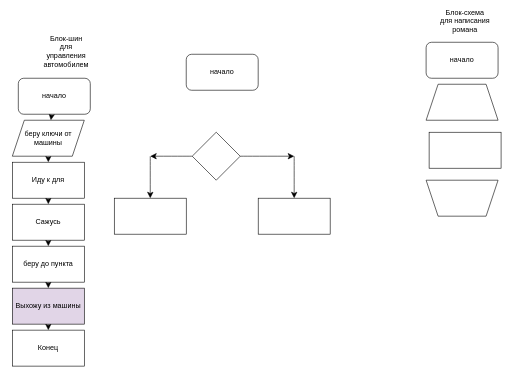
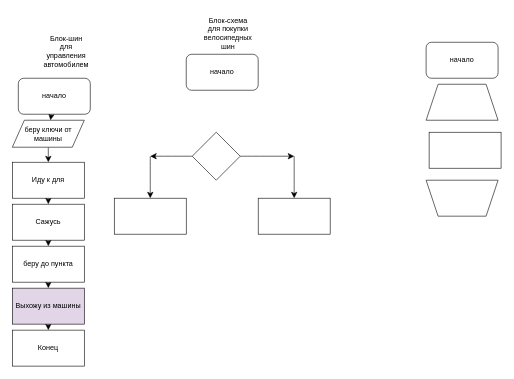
  <mxCell id="0" />
  <mxCell id="1" parent="0" />
  <mxCell id="2" value="Блок-шин для управления автомобилем" style="text;html=1;align=center;verticalAlign=middle;whiteSpace=wrap;rounded=0;" vertex="1" parent="1"><mxGeometry x="80" y="70" width="60" height="30" as="geometry" /></mxCell>
  <mxCell id="3" style="edgeStyle=none;curved=1;rounded=0;orthogonalLoop=1;jettySize=auto;html=1;fontSize=12;startSize=8;endSize=8;" edge="1" parent="1" source="4" target="7"><mxGeometry relative="1" as="geometry" /></mxCell>
  <mxCell id="4" value="начало" style="rounded=1;whiteSpace=wrap;html=1;" vertex="1" parent="1"><mxGeometry x="30" y="130" width="120" height="60" as="geometry" /></mxCell>
  <mxCell id="5" value="Конец" style="whiteSpace=wrap;html=1;rounded=0;" vertex="1" parent="1"><mxGeometry x="20" y="550" width="120" height="60" as="geometry" /></mxCell>
  <mxCell id="6" style="edgeStyle=none;curved=1;rounded=0;orthogonalLoop=1;jettySize=auto;html=1;exitX=0.5;exitY=1;exitDx=0;exitDy=0;fontSize=12;startSize=8;endSize=8;" edge="1" parent="1" source="7" target="9"><mxGeometry relative="1" as="geometry" /></mxCell>
- <mxCell id="7" value="беру ключи от машины" style="shape=parallelogram;perimeter=parallelogramPerimeter;whiteSpace=wrap;html=1;fixedSize=1;" vertex="1" parent="1"><mxGeometry x="20" y="200" width="120" height="60" as="geometry" /></mxCell>
+ <mxCell id="7" value="беру ключи от машины" style="shape=parallelogram;perimeter=parallelogramPerimeter;whiteSpace=wrap;html=1;fixedSize=1;" vertex="1" parent="1"><mxGeometry x="20" y="200" width="120" height="45" as="geometry" /></mxCell>
  <mxCell id="8" style="edgeStyle=none;curved=1;rounded=0;orthogonalLoop=1;jettySize=auto;html=1;exitX=0.5;exitY=1;exitDx=0;exitDy=0;fontSize=12;startSize=8;endSize=8;" edge="1" parent="1" source="9" target="11"><mxGeometry relative="1" as="geometry" /></mxCell>
  <mxCell id="9" value="Иду к для" style="rounded=0;whiteSpace=wrap;html=1;" vertex="1" parent="1"><mxGeometry x="20" y="270" width="120" height="60" as="geometry" /></mxCell>
  <mxCell id="10" style="edgeStyle=none;curved=1;rounded=0;orthogonalLoop=1;jettySize=auto;html=1;exitX=0.5;exitY=1;exitDx=0;exitDy=0;fontSize=12;startSize=8;endSize=8;" edge="1" parent="1" source="11" target="13"><mxGeometry relative="1" as="geometry" /></mxCell>
  <mxCell id="11" value="Сажусь" style="rounded=0;whiteSpace=wrap;html=1;" vertex="1" parent="1"><mxGeometry x="20" y="340" width="120" height="60" as="geometry" /></mxCell>
  <mxCell id="12" style="edgeStyle=none;curved=1;rounded=0;orthogonalLoop=1;jettySize=auto;html=1;exitX=0.5;exitY=1;exitDx=0;exitDy=0;entryX=0.5;entryY=0;entryDx=0;entryDy=0;fontSize=12;startSize=8;endSize=8;" edge="1" parent="1" source="13" target="15"><mxGeometry relative="1" as="geometry" /></mxCell>
  <mxCell id="13" value="беру до пункта" style="rounded=0;whiteSpace=wrap;html=1;" vertex="1" parent="1"><mxGeometry x="20" y="410" width="120" height="60" as="geometry" /></mxCell>
  <mxCell id="14" style="edgeStyle=none;curved=1;rounded=0;orthogonalLoop=1;jettySize=auto;html=1;exitX=0.5;exitY=1;exitDx=0;exitDy=0;fontSize=12;startSize=8;endSize=8;dashed=1;" edge="1" parent="1" source="15" target="5"><mxGeometry relative="1" as="geometry" /></mxCell>
  <mxCell id="15" value="Выхожу из машины" style="rounded=0;whiteSpace=wrap;html=1;fillColor=#e1d5e7;" vertex="1" parent="1"><mxGeometry x="20" y="480" width="120" height="60" as="geometry" /></mxCell>
  <mxCell id="16" value="" style="rhombus;whiteSpace=wrap;html=1;" vertex="1" parent="1"><mxGeometry x="320" y="220" width="80" height="80" as="geometry" /></mxCell>
+ <mxCell id="17" value="Блок-схема для покупки велосипедных шин" style="text;html=1;align=center;verticalAlign=middle;whiteSpace=wrap;rounded=0;" vertex="1" parent="1"><mxGeometry x="350" y="40" width="60" height="30" as="geometry" /></mxCell>
  <mxCell id="18" value="начало" style="rounded=1;whiteSpace=wrap;html=1;" vertex="1" parent="1"><mxGeometry x="310" y="90" width="120" height="60" as="geometry" /></mxCell>
  <mxCell id="19" value="" style="rounded=0;whiteSpace=wrap;html=1;" vertex="1" parent="1"><mxGeometry x="190" y="330" width="120" height="60" as="geometry" /></mxCell>
  <mxCell id="20" value="" style="rounded=0;whiteSpace=wrap;html=1;" vertex="1" parent="1"><mxGeometry x="430" y="330" width="120" height="60" as="geometry" /></mxCell>
  <mxCell id="21" value="" style="endArrow=classic;html=1;rounded=0;fontSize=12;startSize=8;endSize=8;curved=1;exitX=0;exitY=0.5;exitDx=0;exitDy=0;" edge="1" parent="1" source="16"><mxGeometry width="50" height="50" relative="1" as="geometry"><mxPoint x="450" y="310" as="sourcePoint" /><mxPoint x="250" y="260" as="targetPoint" /></mxGeometry></mxCell>
  <mxCell id="22" value="" style="endArrow=classic;html=1;rounded=0;fontSize=12;startSize=8;endSize=8;curved=1;entryX=0.5;entryY=0;entryDx=0;entryDy=0;" edge="1" parent="1" target="19"><mxGeometry width="50" height="50" relative="1" as="geometry"><mxPoint x="250" y="260" as="sourcePoint" /><mxPoint x="290" y="280" as="targetPoint" /></mxGeometry></mxCell>
  <mxCell id="23" value="" style="endArrow=classic;html=1;rounded=0;fontSize=12;startSize=8;endSize=8;curved=1;exitX=1;exitY=0.5;exitDx=0;exitDy=0;" edge="1" parent="1" source="16"><mxGeometry width="50" height="50" relative="1" as="geometry"><mxPoint x="560" y="260" as="sourcePoint" /><mxPoint x="490" y="260" as="targetPoint" /></mxGeometry></mxCell>
  <mxCell id="24" value="" style="endArrow=classic;html=1;rounded=0;fontSize=12;startSize=8;endSize=8;curved=1;entryX=0.5;entryY=0;entryDx=0;entryDy=0;" edge="1" parent="1"><mxGeometry width="50" height="50" relative="1" as="geometry"><mxPoint x="490" y="260" as="sourcePoint" /><mxPoint x="490" y="330" as="targetPoint" /></mxGeometry></mxCell>
- <mxCell id="25" value="Блок-схема для написания романа" style="text;html=1;align=center;verticalAlign=middle;whiteSpace=wrap;rounded=0;" vertex="1" parent="1"><mxGeometry x="730" y="20" width="90" height="30" as="geometry" /></mxCell>
  <mxCell id="26" value="начало" style="rounded=1;whiteSpace=wrap;html=1;" vertex="1" parent="1"><mxGeometry x="710" y="70" width="120" height="60" as="geometry" /></mxCell>
  <mxCell id="27" value="" style="shape=trapezoid;perimeter=trapezoidPerimeter;whiteSpace=wrap;html=1;fixedSize=1;" vertex="1" parent="1"><mxGeometry x="710" y="140" width="120" height="60" as="geometry" /></mxCell>
  <mxCell id="28" value="" style="shape=trapezoid;perimeter=trapezoidPerimeter;whiteSpace=wrap;html=1;fixedSize=1;rotation=-180;" vertex="1" parent="1"><mxGeometry x="710" y="300" width="120" height="60" as="geometry" /></mxCell>
  <mxCell id="29" value="" style="rounded=0;whiteSpace=wrap;html=1;" vertex="1" parent="1"><mxGeometry x="715" y="220" width="120" height="60" as="geometry" /></mxCell>
